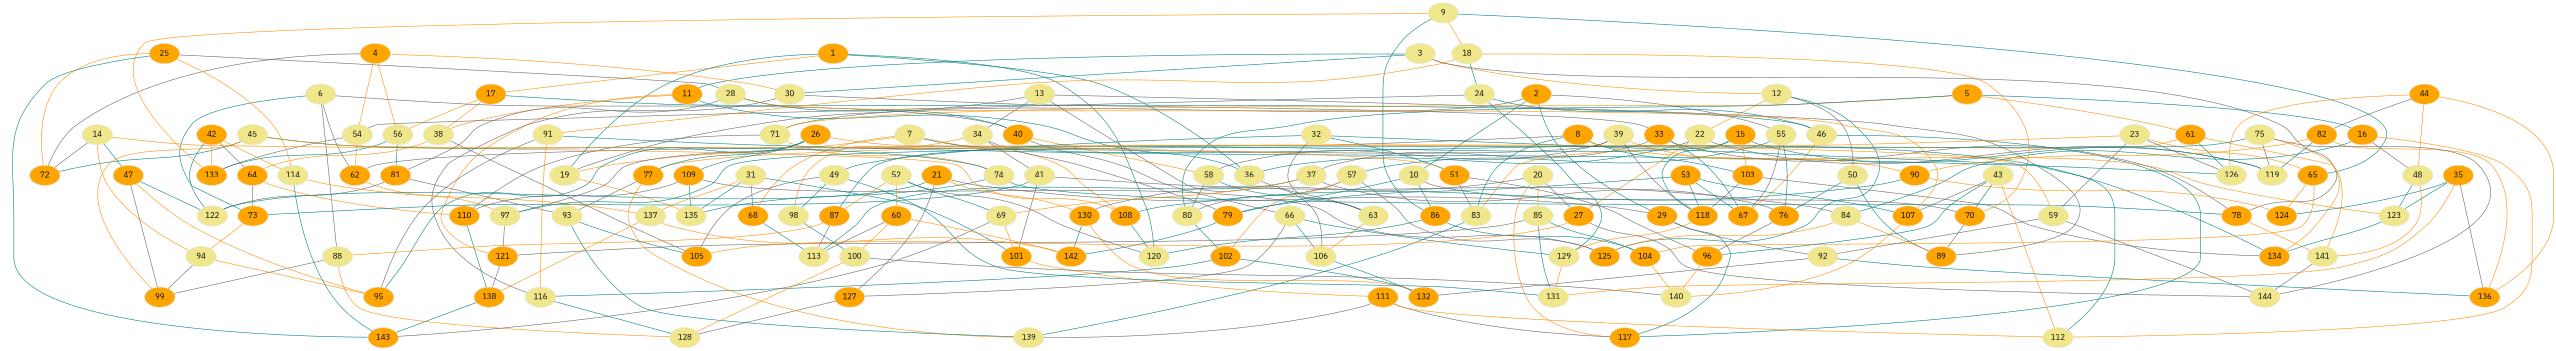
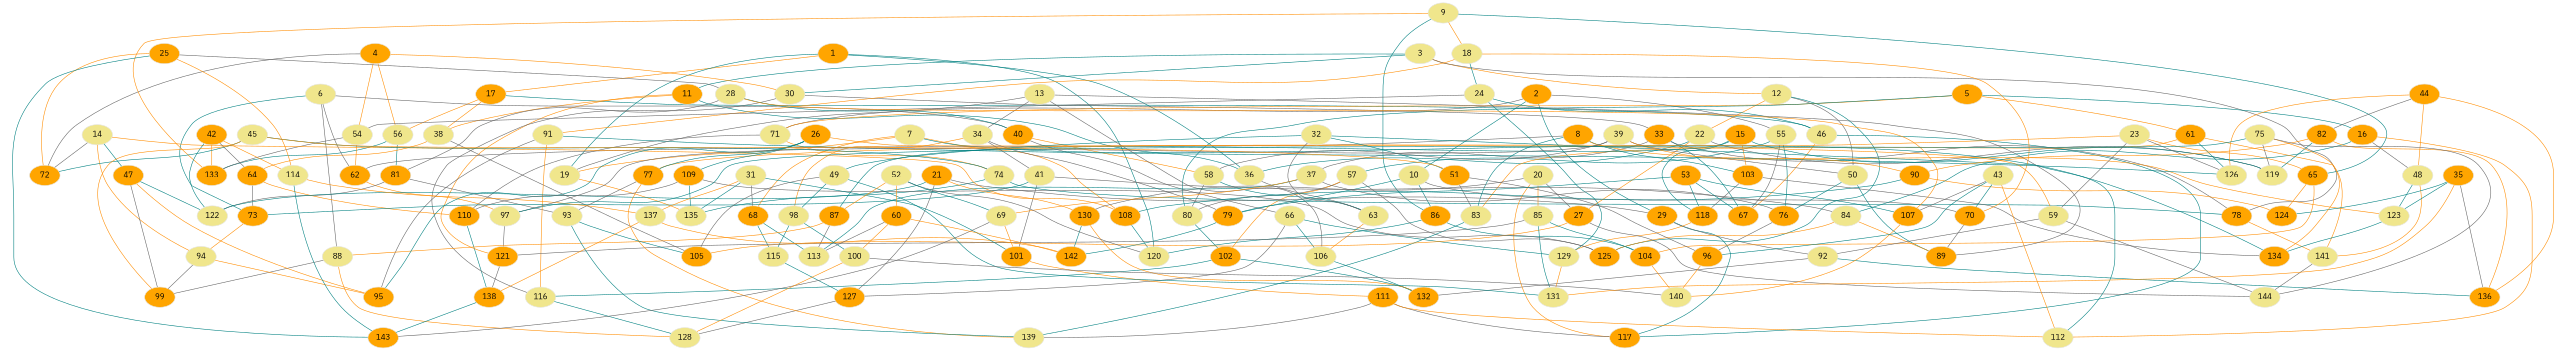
  graph {
    fontname="IBM Plex Sans"
    node [color=gray90 fillcolor=khaki fontname="IBM Plex Sans" style=filled]
    edge [color=teal fontname="IBM Plex Sans"]
    1 [fillcolor=orange]
    17 [fillcolor=orange]
    19
    36
    120
    56
    38
    46
    135
    63
    2 [fillcolor=orange]
    10
    29 [fillcolor=orange]
    55
    71
    86 [fillcolor=orange]
    70 [fillcolor=orange]
    79 [fillcolor=orange]
    117 [fillcolor=orange]
    92
    67 [fillcolor=orange]
    76 [fillcolor=orange]
    57
    74
    110 [fillcolor=orange]
    11 [fillcolor=orange]
    3
    12
    30
    78 [fillcolor=orange]
    121 [fillcolor=orange]
    22
    50
    125 [fillcolor=orange]
    33 [fillcolor=orange]
    116
    141
    4 [fillcolor=orange]
    54
    72 [fillcolor=orange]
    62 [fillcolor=orange]
    133 [fillcolor=orange]
    81 [fillcolor=orange]
    5 [fillcolor=orange]
    16 [fillcolor=orange]
    61 [fillcolor=orange]
    80
    48
    84
    112
    83
    126
    102 [fillcolor=orange]
    40 [fillcolor=orange]
    6
    73 [fillcolor=orange]
    88
    58
    66
    97
    94
    99 [fillcolor=orange]
    128
    7
    68 [fillcolor=orange]
    108 [fillcolor=orange]
    134 [fillcolor=orange]
    113
+   115
    8 [fillcolor=orange]
    103 [fillcolor=orange]
    123
    139
    118 [fillcolor=orange]
    9
    18
    65 [fillcolor=orange]
    24
    91
    124 [fillcolor=orange]
    104 [fillcolor=orange]
    89 [fillcolor=orange]
    142 [fillcolor=orange]
    105 [fillcolor=orange]
    64 [fillcolor=orange]
    138 [fillcolor=orange]
    119
    27 [fillcolor=orange]
    13
    34
    106
    41
    98
    132 [fillcolor=orange]
    14
    47 [fillcolor=orange]
    122
    95 [fillcolor=orange]
    15 [fillcolor=orange]
    87 [fillcolor=orange]
    129
    20
    85
    130 [fillcolor=orange]
    144
    131
    21 [fillcolor=orange]
    127 [fillcolor=orange]
    23
    59
    77 [fillcolor=orange]
    93
    25 [fillcolor=orange]
    28
    114
    143 [fillcolor=orange]
    107 [fillcolor=orange]
    137
    26 [fillcolor=orange]
    109 [fillcolor=orange]
    140
    136 [fillcolor=orange]
    37
    31
    101 [fillcolor=orange]
    111 [fillcolor=orange]
    32
    49
    51 [fillcolor=orange]
    96 [fillcolor=orange]
    69
    100
    35 [fillcolor=orange]
    39
    90 [fillcolor=orange]
    42 [fillcolor=orange]
    43
    44 [fillcolor=orange]
    82 [fillcolor=orange]
    45
    52
    60 [fillcolor=orange]
    53 [fillcolor=orange]
    75
    1 -- 17 [color=darkorange]
    1 -- 19
    1 -- 36
    1 -- 120
    17 -- 56 [color=darkorange]
    17 -- 38 [color=darkorange]
    17 -- 46
    19 -- 135 [color=darkorange]
    36 -- 63 [color=gray40]
    56 -- 133
    56 -- 81
    38 -- 105 [color=gray40]
    38 -- 64 [color=darkorange]
    46 -- 117
    46 -- 67 [color=darkorange]
    63 -- 106 [color=darkorange]
    2 -- 10
    2 -- 29
    2 -- 55 [color=gray40]
    2 -- 71 [color=gray40]
    10 -- 86
    10 -- 70 [color=gray40]
    10 -- 79
    29 -- 117
    29 -- 92 [color=gray40]
    55 -- 67 [color=gray40]
    55 -- 76
    55 -- 57
    71 -- 74 [color=darkorange]
    71 -- 110 [color=gray40]
    86 -- 120
    86 -- 104
    70 -- 89 [color=gray40]
    79 -- 142
    92 -- 132 [color=gray40]
    92 -- 136
    76 -- 96 [color=gray40]
    57 -- 125 [color=gray40]
    57 -- 80 [color=gray40]
    57 -- 102 [color=darkorange]
    74 -- 135
    74 -- 78
    110 -- 138
    11 -- 36
    11 -- 38 [color=darkorange]
    11 -- 121 [color=darkorange]
    3 -- 11
    3 -- 12 [color=darkorange]
    3 -- 30
    3 -- 78 [color=gray40]
    12 -- 22 [color=darkorange]
    12 -- 50 [color=gray40]
    12 -- 125
    30 -- 33 [color=gray40]
    30 -- 116 [color=gray40]
    78 -- 141 [color=darkorange]
    121 -- 138 [color=gray40]
    22 -- 36
    22 -- 119 [color=gray40]
    22 -- 27 [color=darkorange]
    50 -- 76
    50 -- 89
    33 -- 67
    33 -- 78 [color=gray40]
    33 -- 37 [color=gray40]
    116 -- 128
    141 -- 144 [color=gray40]
    4 -- 56 [color=darkorange]
    4 -- 30 [color=darkorange]
    4 -- 54 [color=darkorange]
    4 -- 72 [color=gray40]
    54 -- 62 [color=darkorange]
    54 -- 133 [color=gray40]
    62 -- 97 [color=darkorange]
    81 -- 122 [color=gray40]
    81 -- 93 [color=gray40]
    5 -- 71 [color=darkorange]
    5 -- 16
    5 -- 61 [color=darkorange]
    5 -- 80
    16 -- 48 [color=gray40]
    16 -- 84
    16 -- 112 [color=darkorange]
    61 -- 141 [color=darkorange]
    61 -- 83 [color=darkorange]
    61 -- 126
    80 -- 102
    48 -- 141 [color=darkorange]
    48 -- 123
    84 -- 125 [color=darkorange]
    84 -- 89 [color=darkorange]
    83 -- 139
    102 -- 116
    102 -- 132
    40 -- 58 [color=darkorange]
    40 -- 66 [color=gray40]
    6 -- 62 [color=gray40]
    6 -- 40 [color=gray40]
    6 -- 73
    6 -- 88 [color=gray40]
    73 -- 94 [color=darkorange]
    88 -- 99 [color=gray40]
    88 -- 128 [color=darkorange]
    58 -- 63
    58 -- 80 [color=gray40]
    66 -- 106
    66 -- 129
    66 -- 127 [color=gray40]
    97 -- 121 [color=gray40]
    94 -- 99 [color=gray40]
    94 -- 95 [color=darkorange]
    7 -- 19 [color=darkorange]
    7 -- 68 [color=darkorange]
    7 -- 108 [color=darkorange]
    7 -- 134
    68 -- 113
+   68 -- 115
    108 -- 120
+   115 -- 127
    8 -- 62 [color=gray40]
    8 -- 83
    8 -- 103
    8 -- 123 [color=darkorange]
    103 -- 134 [color=gray40]
    103 -- 118 [color=gray40]
    123 -- 134
    118 -- 129 [color=darkorange]
    9 -- 86
    9 -- 133 [color=darkorange]
    9 -- 18 [color=darkorange]
    9 -- 65
    18 -- 70 [color=darkorange]
    18 -- 24
    18 -- 91 [color=darkorange]
    65 -- 124 [color=darkorange]
    65 -- 104 [color=darkorange]
    24 -- 46
    24 -- 54 [color=gray40]
    24 -- 129
    91 -- 116 [color=darkorange]
    91 -- 126
    91 -- 95 [color=gray40]
    104 -- 140 [color=darkorange]
    64 -- 110 [color=darkorange]
    64 -- 73 [color=gray40]
    138 -- 143
    27 -- 105 [color=darkorange]
    27 -- 144 [color=gray40]
    13 -- 19 [color=gray40]
    13 -- 89 [color=gray40]
    13 -- 34 [color=gray40]
    13 -- 106 [color=gray40]
    34 -- 79 [color=gray40]
    34 -- 41 [color=gray40]
    34 -- 98 [color=darkorange]
    106 -- 132
    41 -- 84 [color=gray40]
    41 -- 73
    41 -- 101 [color=gray40]
+   98 -- 115
    98 -- 100
    14 -- 72 [color=gray40]
    14 -- 94 [color=darkorange]
    14 -- 108 [color=darkorange]
    14 -- 47
    47 -- 99 [color=gray40]
    47 -- 122
    47 -- 95 [color=darkorange]
    15 -- 103 [color=darkorange]
    15 -- 118
    15 -- 119
    15 -- 87
    87 -- 88 [color=darkorange]
    87 -- 113 [color=gray40]
    129 -- 131 [color=darkorange]
    20 -- 117 [color=darkorange]
    20 -- 27 [color=gray40]
    20 -- 85 [color=darkorange]
    20 -- 130 [color=gray40]
    85 -- 121 [color=gray40]
    85 -- 104
    85 -- 131
    130 -- 142
    130 -- 132 [color=darkorange]
    21 -- 29 [color=gray40]
    21 -- 122
    21 -- 130 [color=darkorange]
    21 -- 127 [color=gray40]
    127 -- 128 [color=gray40]
    23 -- 126 [color=gray40]
    23 -- 65 [color=darkorange]
    23 -- 59 [color=gray40]
    23 -- 77 [color=darkorange]
    59 -- 92 [color=gray40]
    59 -- 144 [color=gray40]
    77 -- 139 [color=darkorange]
    77 -- 93 [color=gray40]
    93 -- 139
    93 -- 105
    25 -- 72 [color=darkorange]
    25 -- 28 [color=gray40]
    25 -- 114 [color=darkorange]
    25 -- 143
    28 -- 81 [color=gray40]
    28 -- 40
    28 -- 107 [color=darkorange]
    114 -- 143
    114 -- 137 [color=darkorange]
    107 -- 140 [color=darkorange]
    137 -- 142 [color=darkorange]
    137 -- 138 [color=darkorange]
    26 -- 95
    26 -- 59 [color=darkorange]
    26 -- 77
    26 -- 109
    109 -- 135
    109 -- 110 [color=gray40]
    109 -- 125 [color=gray40]
    37 -- 76 [color=gray40]
    37 -- 113
    37 -- 69 [color=darkorange]
    31 -- 135
    31 -- 68 [color=gray40]
    31 -- 137 [color=darkorange]
    31 -- 101
    101 -- 111 [color=darkorange]
    111 -- 117 [color=gray40]
    111 -- 112 [color=darkorange]
    111 -- 139 [color=gray40]
    32 -- 63 [color=gray40]
    32 -- 112
    32 -- 49
    32 -- 51
    49 -- 105 [color=gray40]
    49 -- 98
    49 -- 131
    51 -- 83 [color=gray40]
    51 -- 96 [color=gray40]
    96 -- 140 [color=darkorange]
    69 -- 143 [color=gray40]
    69 -- 101 [color=darkorange]
    100 -- 128 [color=darkorange]
    100 -- 140 [color=gray40]
    35 -- 123
    35 -- 124
    35 -- 131 [color=darkorange]
    35 -- 136 [color=gray40]
-   39 -- 118 [color=gray40]
+   39 -- 50 [color=gray40]
    39 -- 58 [color=gray40]
    39 -- 97 [color=gray40]
    39 -- 90 [color=darkorange]
    90 -- 108
    90 -- 124 [color=darkorange]
    42 -- 133 [color=darkorange]
    42 -- 64 [color=gray40]
    42 -- 122
    42 -- 114 [color=darkorange]
    43 -- 70
    43 -- 112 [color=darkorange]
    43 -- 107 [color=gray40]
    43 -- 96
    44 -- 48 [color=darkorange]
    44 -- 126 [color=darkorange]
    44 -- 136 [color=darkorange]
    44 -- 82 [color=gray40]
    82 -- 119
    82 -- 136 [color=darkorange]
    82 -- 90 [color=darkorange]
    45 -- 74
    45 -- 72
    45 -- 99 [color=darkorange]
    45 -- 51 [color=darkorange]
    52 -- 120 [color=gray40]
    52 -- 87 [color=darkorange]
    52 -- 69
    52 -- 60 [color=darkorange]
    60 -- 113 [color=gray40]
    60 -- 142 [color=darkorange]
    60 -- 100 [color=darkorange]
    53 -- 79
    53 -- 67
    53 -- 118
    53 -- 107
    75 -- 97
    75 -- 134 [color=darkorange]
    75 -- 119 [color=gray40]
    75 -- 144 [color=gray40]
  }
